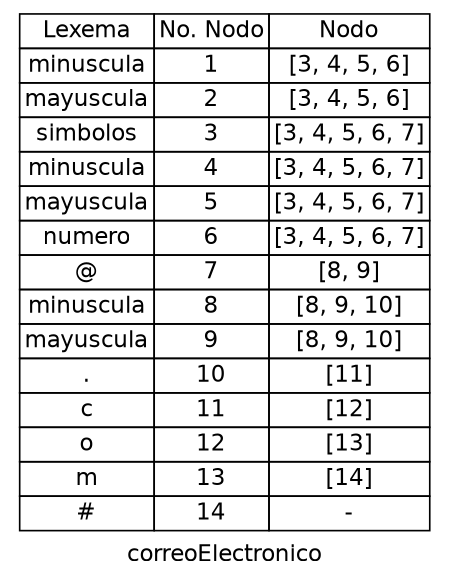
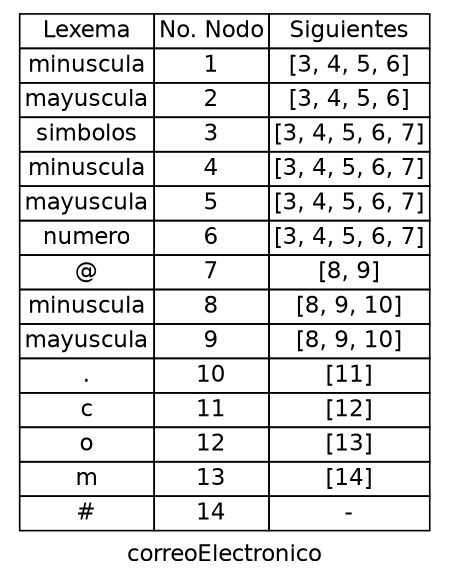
  digraph {
    label=correoElectronico
    rankdir=TB
    fontname="DejaVu Sans"
-   n1 [label=<         <TABLE BORDER="0" CELLBORDER="1" CELLSPACING="0">             <TR>                 <TD>Lexema</TD>                 <TD>No. Nodo</TD>                 <TD>Nodo</TD>             </TR>             <TR>                 <TD>minuscula</TD>                 <TD>1</TD>                 <TD>[3, 4, 5, 6]</TD>             </TR>             <TR>                 <TD>mayuscula</TD>                 <TD>2</TD>                 <TD>[3, 4, 5, 6]</TD>             </TR>             <TR>                 <TD>simbolos</TD>                 <TD>3</TD>                 <TD>[3, 4, 5, 6, 7]</TD>             </TR>             <TR>                 <TD>minuscula</TD>                 <TD>4</TD>                 <TD>[3, 4, 5, 6, 7]</TD>             </TR>             <TR>                 <TD>mayuscula</TD>                 <TD>5</TD>                 <TD>[3, 4, 5, 6, 7]</TD>             </TR>             <TR>                 <TD>numero</TD>                 <TD>6</TD>                 <TD>[3, 4, 5, 6, 7]</TD>             </TR>             <TR>                 <TD>@</TD>                 <TD>7</TD>                 <TD>[8, 9]</TD>             </TR>             <TR>                 <TD>minuscula</TD>                 <TD>8</TD>                 <TD>[8, 9, 10]</TD>             </TR>             <TR>                 <TD>mayuscula</TD>                 <TD>9</TD>                 <TD>[8, 9, 10]</TD>             </TR>             <TR>                 <TD>.</TD>                 <TD>10</TD>                 <TD>[11]</TD>             </TR>             <TR>                 <TD>c</TD>                 <TD>11</TD>                 <TD>[12]</TD>             </TR>             <TR>                 <TD>o</TD>                 <TD>12</TD>                 <TD>[13]</TD>             </TR>             <TR>                 <TD>m</TD>                 <TD>13</TD>                 <TD>[14]</TD>             </TR>             <TR>                 <TD>#</TD>                 <TD>14</TD>                 <TD>-</TD>             </TR>         </TABLE>     > shape=plaintext fontname="DejaVu Sans"]
+   n1 [label=<         <TABLE BORDER="0" CELLBORDER="1" CELLSPACING="0">             <TR>                 <TD>Lexema</TD>                 <TD>No. Nodo</TD>                 <TD>Siguientes</TD>             </TR>             <TR>                 <TD>minuscula</TD>                 <TD>1</TD>                 <TD>[3, 4, 5, 6]</TD>             </TR>             <TR>                 <TD>mayuscula</TD>                 <TD>2</TD>                 <TD>[3, 4, 5, 6]</TD>             </TR>             <TR>                 <TD>simbolos</TD>                 <TD>3</TD>                 <TD>[3, 4, 5, 6, 7]</TD>             </TR>             <TR>                 <TD>minuscula</TD>                 <TD>4</TD>                 <TD>[3, 4, 5, 6, 7]</TD>             </TR>             <TR>                 <TD>mayuscula</TD>                 <TD>5</TD>                 <TD>[3, 4, 5, 6, 7]</TD>             </TR>             <TR>                 <TD>numero</TD>                 <TD>6</TD>                 <TD>[3, 4, 5, 6, 7]</TD>             </TR>             <TR>                 <TD>@</TD>                 <TD>7</TD>                 <TD>[8, 9]</TD>             </TR>             <TR>                 <TD>minuscula</TD>                 <TD>8</TD>                 <TD>[8, 9, 10]</TD>             </TR>             <TR>                 <TD>mayuscula</TD>                 <TD>9</TD>                 <TD>[8, 9, 10]</TD>             </TR>             <TR>                 <TD>.</TD>                 <TD>10</TD>                 <TD>[11]</TD>             </TR>             <TR>                 <TD>c</TD>                 <TD>11</TD>                 <TD>[12]</TD>             </TR>             <TR>                 <TD>o</TD>                 <TD>12</TD>                 <TD>[13]</TD>             </TR>             <TR>                 <TD>m</TD>                 <TD>13</TD>                 <TD>[14]</TD>             </TR>             <TR>                 <TD>#</TD>                 <TD>14</TD>                 <TD>-</TD>             </TR>         </TABLE>     > shape=plaintext fontname="DejaVu Sans"]
  }
